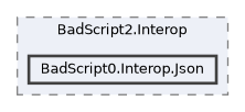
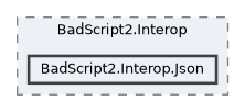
  digraph {
    compound=true
-   n1 [color=grey25 fillcolor="#edf0f7" fontname=Helvetica fontsize=10 height=0.2 label="BadScript0.Interop.Json" shape=box style="filled,bold" width=0.4]
+   n1 [color=grey25 fillcolor="#edf0f7" fontname=Helvetica fontsize=10 height=0.2 label="BadScript2.Interop.Json" shape=box style="filled,bold" width=0.4]
    subgraph cluster_1 {
      bgcolor="#edf0f7"
      fontname=Helvetica
      fontsize=10
      label="BadScript2.Interop"
      pencolor=grey50
      style="filled,dashed"
      n1
    }
  }
